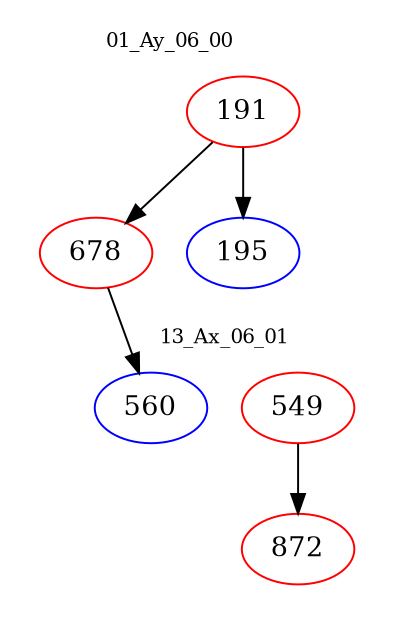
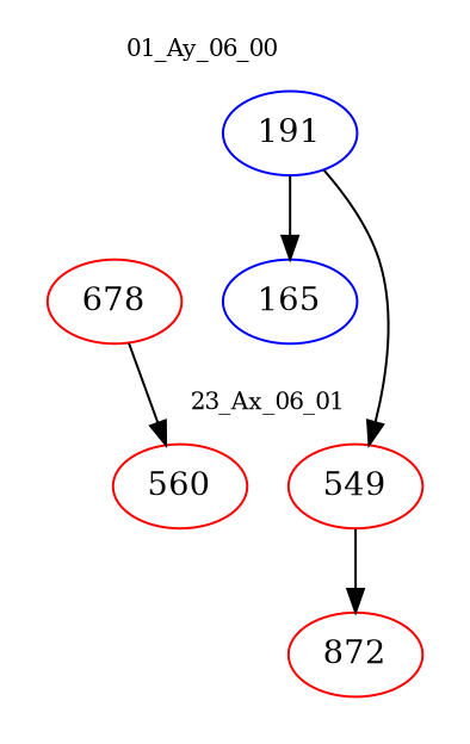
  digraph {
    fontname="DejaVu Serif"
    node [color=red fontname="DejaVu Serif"]
    edge [color=black fontname="DejaVu Serif"]
    n1 [label=549]
-   n2 [color=blue label=560]
+   n2 [label=560]
    n3 [label=872]
-   n4 [label=191]
+   n4 [color=blue label=191]
    n5 [label=678]
-   n6 [color=blue label=195]
+   n6 [color=blue label=165]
    subgraph cluster_1 {
      color=white
      fontsize=10
-     label="13_Ax_06_01"
+     label="23_Ax_06_01"
      n1
      n2
      n3
    }
    subgraph cluster_2 {
      color=white
      fontsize=10
      label="01_Ay_06_00"
      n4
      n5
      n6
    }
    n1 -> n3
-   n4 -> n5
+   n4 -> n1
    n4 -> n6
    n5 -> n2
  }
